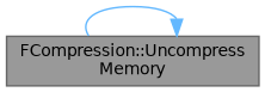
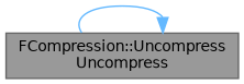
  digraph {
    rankdir=LR
-   n1 [color=gray40 fillcolor=grey60 fontcolor=black fontname=Helvetica fontsize=10 height=0.2 label="FCompression::Uncompress\lMemory" shape=box style=filled width=0.4]
+   n1 [color=gray40 fillcolor=grey60 fontcolor=black fontname=Helvetica fontsize=10 height=0.2 label="FCompression::Uncompress\lUncompress" shape=box style=filled width=0.4]
    n1 -> n1 [color=steelblue1 fontname=Helvetica fontsize=10 labelfontname=Helvetica labelfontsize=10 style=solid]
  }
